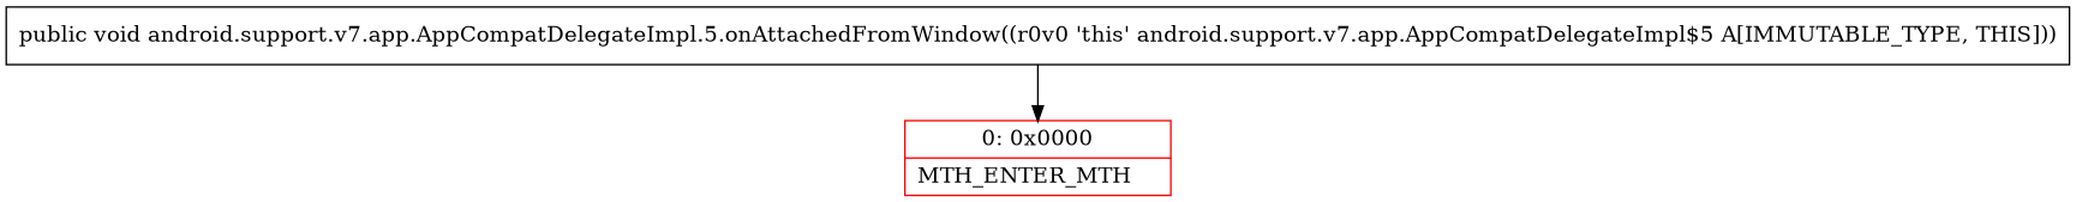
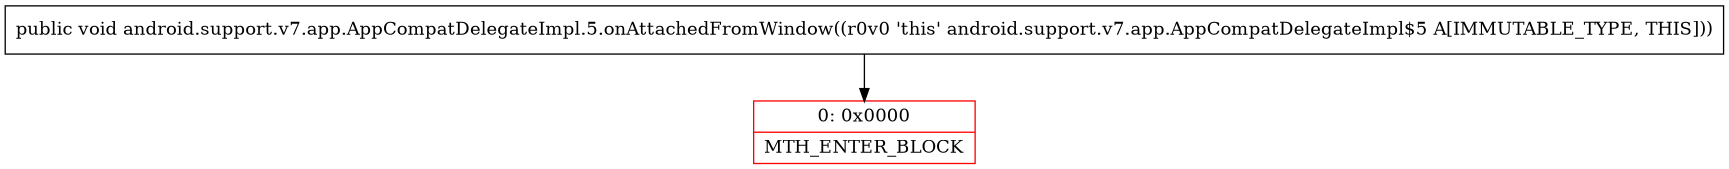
  digraph {
    node [shape=record]
-   n1 [color=red label="{0\:\ 0x0000|MTH_ENTER_MTH\l}"]
+   n1 [color=red label="{0\:\ 0x0000|MTH_ENTER_BLOCK\l}"]
    n2 [label="{public void android.support.v7.app.AppCompatDelegateImpl.5.onAttachedFromWindow((r0v0 'this' android.support.v7.app.AppCompatDelegateImpl$5 A[IMMUTABLE_TYPE, THIS])) }"]
    subgraph cluster_1 {
      label="R(0)"
    }
    n2 -> n1
  }
